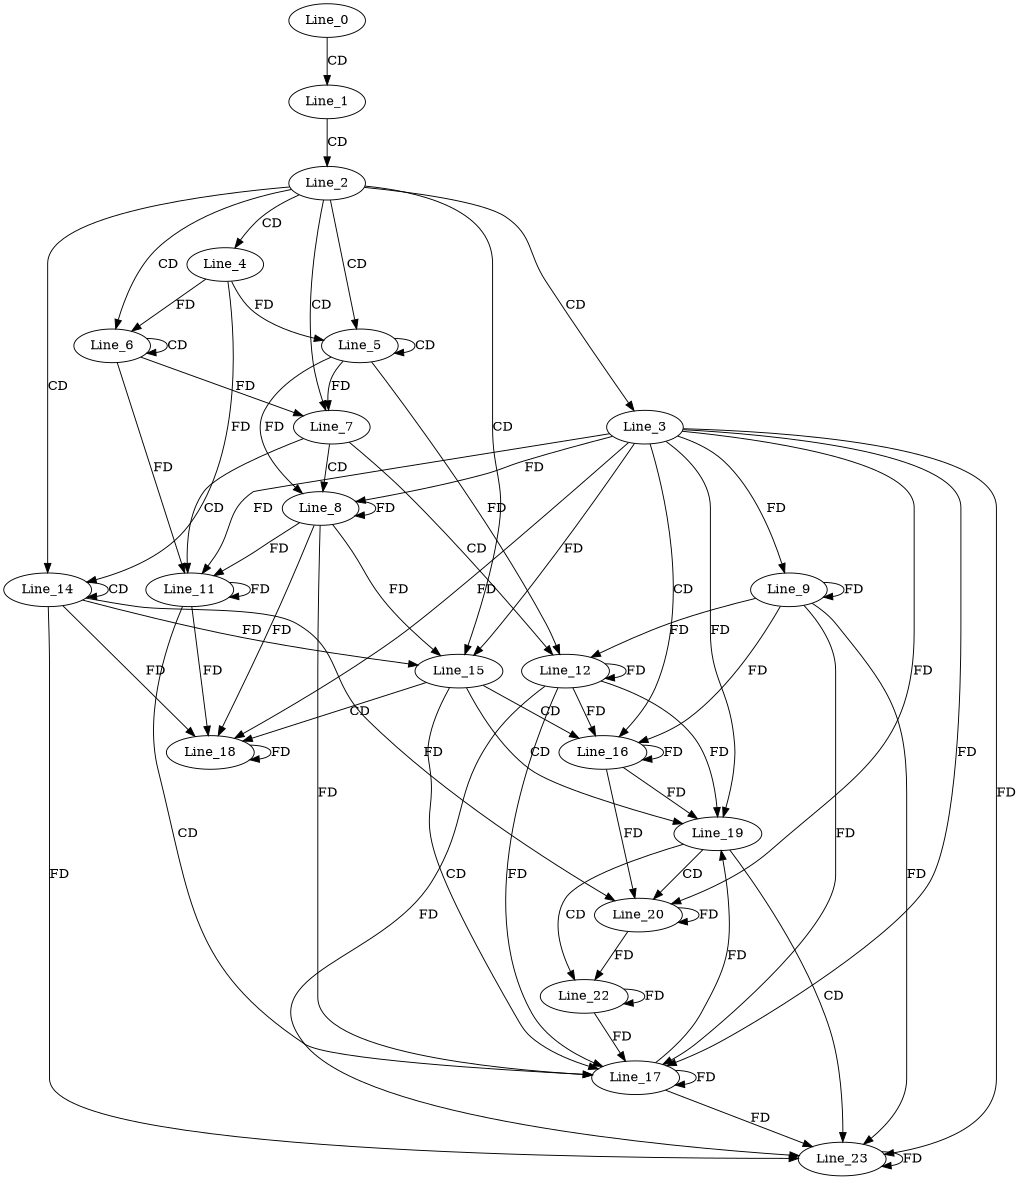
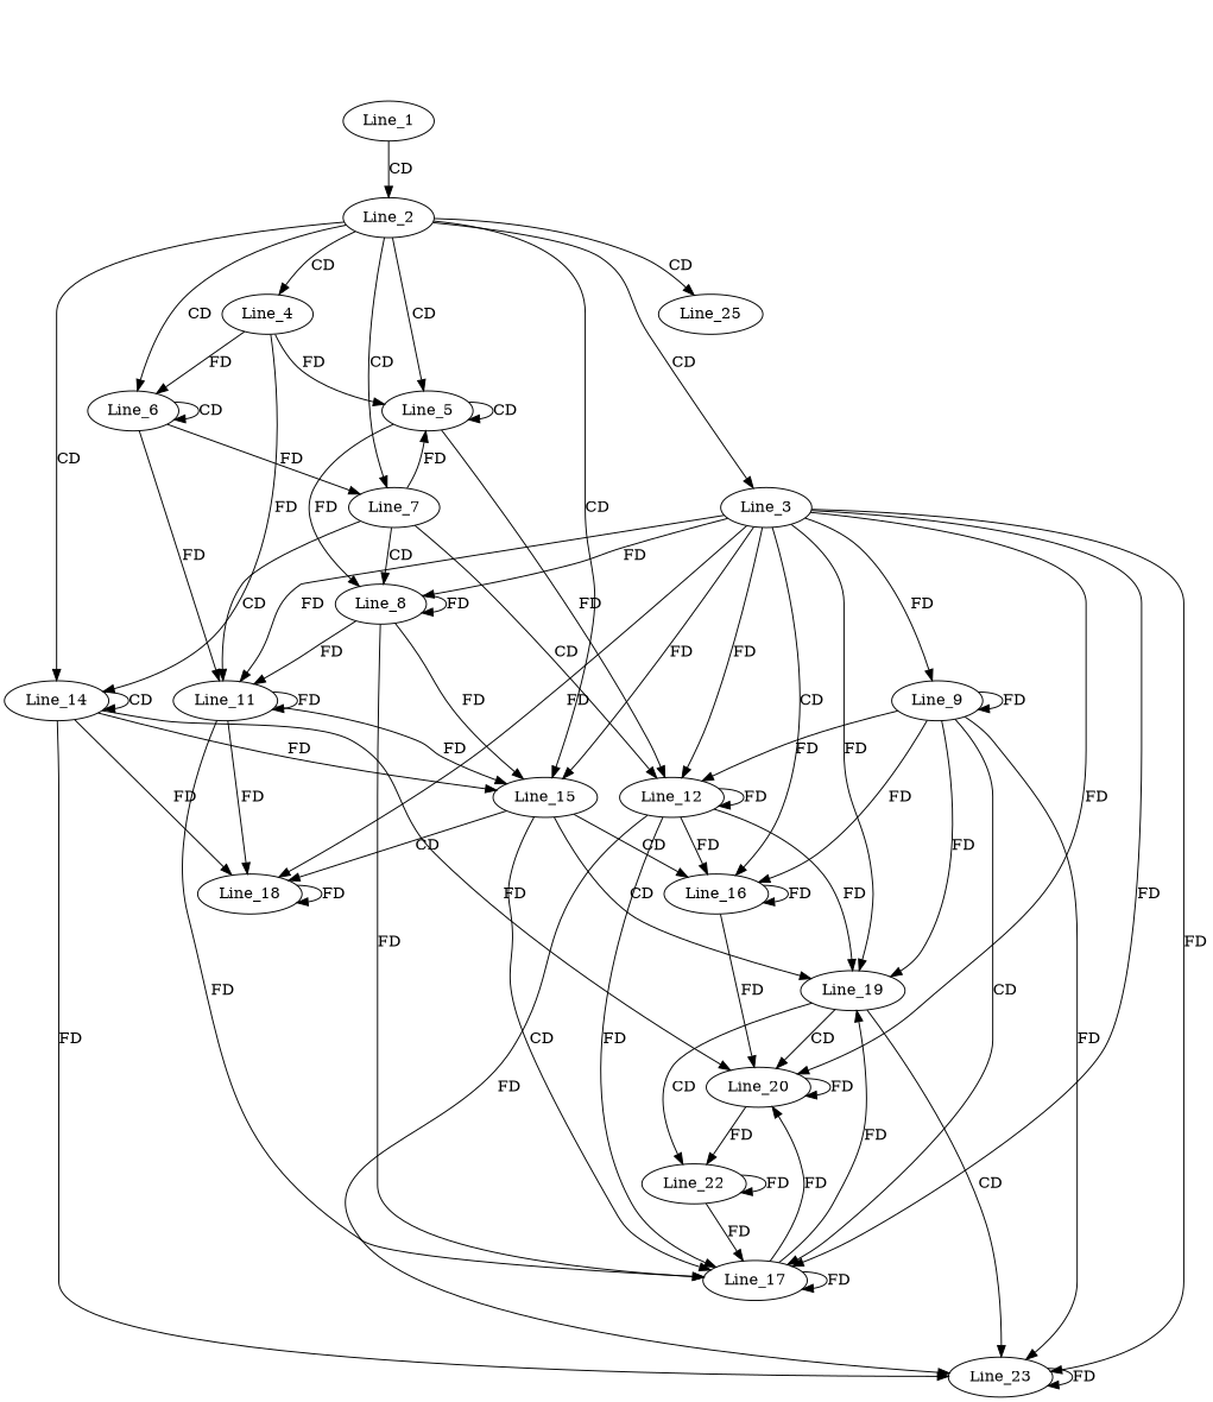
  digraph {
    fontname="DejaVu Serif"
    node [fontname="DejaVu Serif"]
    edge [fontname="DejaVu Serif"]
-   Line_0
    Line_1
    Line_2
    Line_3
    Line_4
    Line_5
    Line_6
    Line_7
    Line_14
    Line_15
+   Line_25
    Line_8
    Line_9
    Line_11
    Line_12
    Line_16
    Line_17
    Line_18
    Line_19
    Line_20
    Line_23
    Line_22
-   Line_0 -> Line_1 [label=CD]
    Line_1 -> Line_2 [label=CD]
    Line_2 -> Line_3 [label=CD]
    Line_2 -> Line_4 [label=CD]
    Line_2 -> Line_5 [label=CD]
    Line_2 -> Line_6 [label=CD]
    Line_2 -> Line_7 [label=CD]
    Line_2 -> Line_14 [label=CD]
    Line_2 -> Line_15 [label=CD]
+   Line_2 -> Line_25 [label=CD]
    Line_3 -> Line_15 [label=FD]
    Line_3 -> Line_8 [label=FD]
    Line_3 -> Line_9 [label=FD]
    Line_3 -> Line_11 [label=FD]
+   Line_3 -> Line_12 [label=FD]
    Line_3 -> Line_16 [label=CD]
    Line_3 -> Line_17 [label=FD]
    Line_3 -> Line_18 [label=FD]
    Line_3 -> Line_19 [label=FD]
    Line_3 -> Line_20 [label=FD]
    Line_3 -> Line_23 [label=FD]
    Line_4 -> Line_5 [label=FD]
    Line_4 -> Line_6 [label=FD]
    Line_4 -> Line_14 [label=FD]
    Line_5 -> Line_5 [label=CD]
-   Line_5 -> Line_7 [label=FD]
+   Line_7 -> Line_5 [label=FD]
    Line_5 -> Line_8 [label=FD]
    Line_5 -> Line_12 [label=FD]
    Line_6 -> Line_6 [label=CD]
    Line_6 -> Line_7 [label=FD]
    Line_6 -> Line_11 [label=FD]
    Line_7 -> Line_8 [label=CD]
    Line_7 -> Line_11 [label=CD]
    Line_7 -> Line_12 [label=CD]
    Line_14 -> Line_14 [label=CD]
    Line_14 -> Line_15 [label=FD]
    Line_14 -> Line_18 [label=FD]
    Line_14 -> Line_20 [label=FD]
    Line_14 -> Line_23 [label=FD]
    Line_15 -> Line_16 [label=CD]
    Line_15 -> Line_17 [label=CD]
    Line_15 -> Line_18 [label=CD]
    Line_15 -> Line_19 [label=CD]
    Line_8 -> Line_15 [label=FD]
    Line_8 -> Line_8 [label=FD]
    Line_8 -> Line_11 [label=FD]
    Line_8 -> Line_17 [label=FD]
-   Line_8 -> Line_18 [label=FD]
    Line_9 -> Line_9 [label=FD]
    Line_9 -> Line_12 [label=FD]
    Line_9 -> Line_16 [label=FD]
-   Line_9 -> Line_17 [label=FD]
-   Line_16 -> Line_19 [label=FD]
+   Line_9 -> Line_17 [label=CD]
+   Line_9 -> Line_19 [label=FD]
    Line_9 -> Line_23 [label=FD]
+   Line_11 -> Line_15 [label=FD]
    Line_11 -> Line_11 [label=FD]
-   Line_11 -> Line_17 [label=CD]
+   Line_11 -> Line_17 [label=FD]
    Line_11 -> Line_18 [label=FD]
    Line_12 -> Line_12 [label=FD]
    Line_12 -> Line_16 [label=FD]
    Line_12 -> Line_17 [label=FD]
    Line_12 -> Line_19 [label=FD]
    Line_12 -> Line_23 [label=FD]
    Line_16 -> Line_16 [label=FD]
    Line_16 -> Line_20 [label=FD]
    Line_17 -> Line_17 [label=FD]
    Line_17 -> Line_19 [label=FD]
-   Line_17 -> Line_23 [label=FD]
+   Line_17 -> Line_20 [label=FD]
    Line_18 -> Line_18 [label=FD]
    Line_19 -> Line_20 [label=CD]
    Line_19 -> Line_23 [label=CD]
    Line_19 -> Line_22 [label=CD]
    Line_20 -> Line_20 [label=FD]
    Line_20 -> Line_22 [label=FD]
    Line_23 -> Line_23 [label=FD]
    Line_22 -> Line_17 [label=FD]
    Line_22 -> Line_22 [label=FD]
  }
